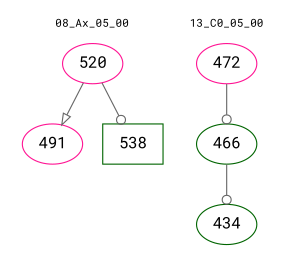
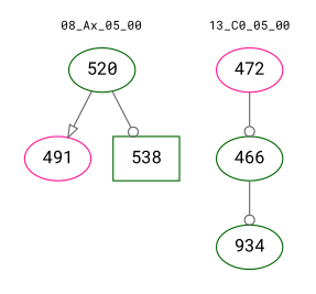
  digraph {
    fontname="Roboto Mono"
    node [color=deeppink fontname="Roboto Mono" shape=ellipse]
    edge [arrowhead=odot color=gray40 fontname="Roboto Mono"]
-   n1 [label=520]
+   n1 [color=darkgreen label=520]
    n2 [label=491]
    n3 [color=darkgreen label=538 shape=box]
    n4 [color=darkgreen label=466]
-   n5 [color=darkgreen label=434]
+   n5 [color=darkgreen label=934]
    n6 [label=472]
    subgraph cluster_1 {
      color=white
      fontsize=10
      label="08_Ax_05_00"
      n1
      n2
      n3
    }
    subgraph cluster_2 {
      color=white
      fontsize=10
      label="13_C0_05_00"
      n4
      n5
      n6
    }
    n1 -> n2 [arrowhead=onormal]
    n1 -> n3
    n4 -> n5
    n6 -> n4
  }
